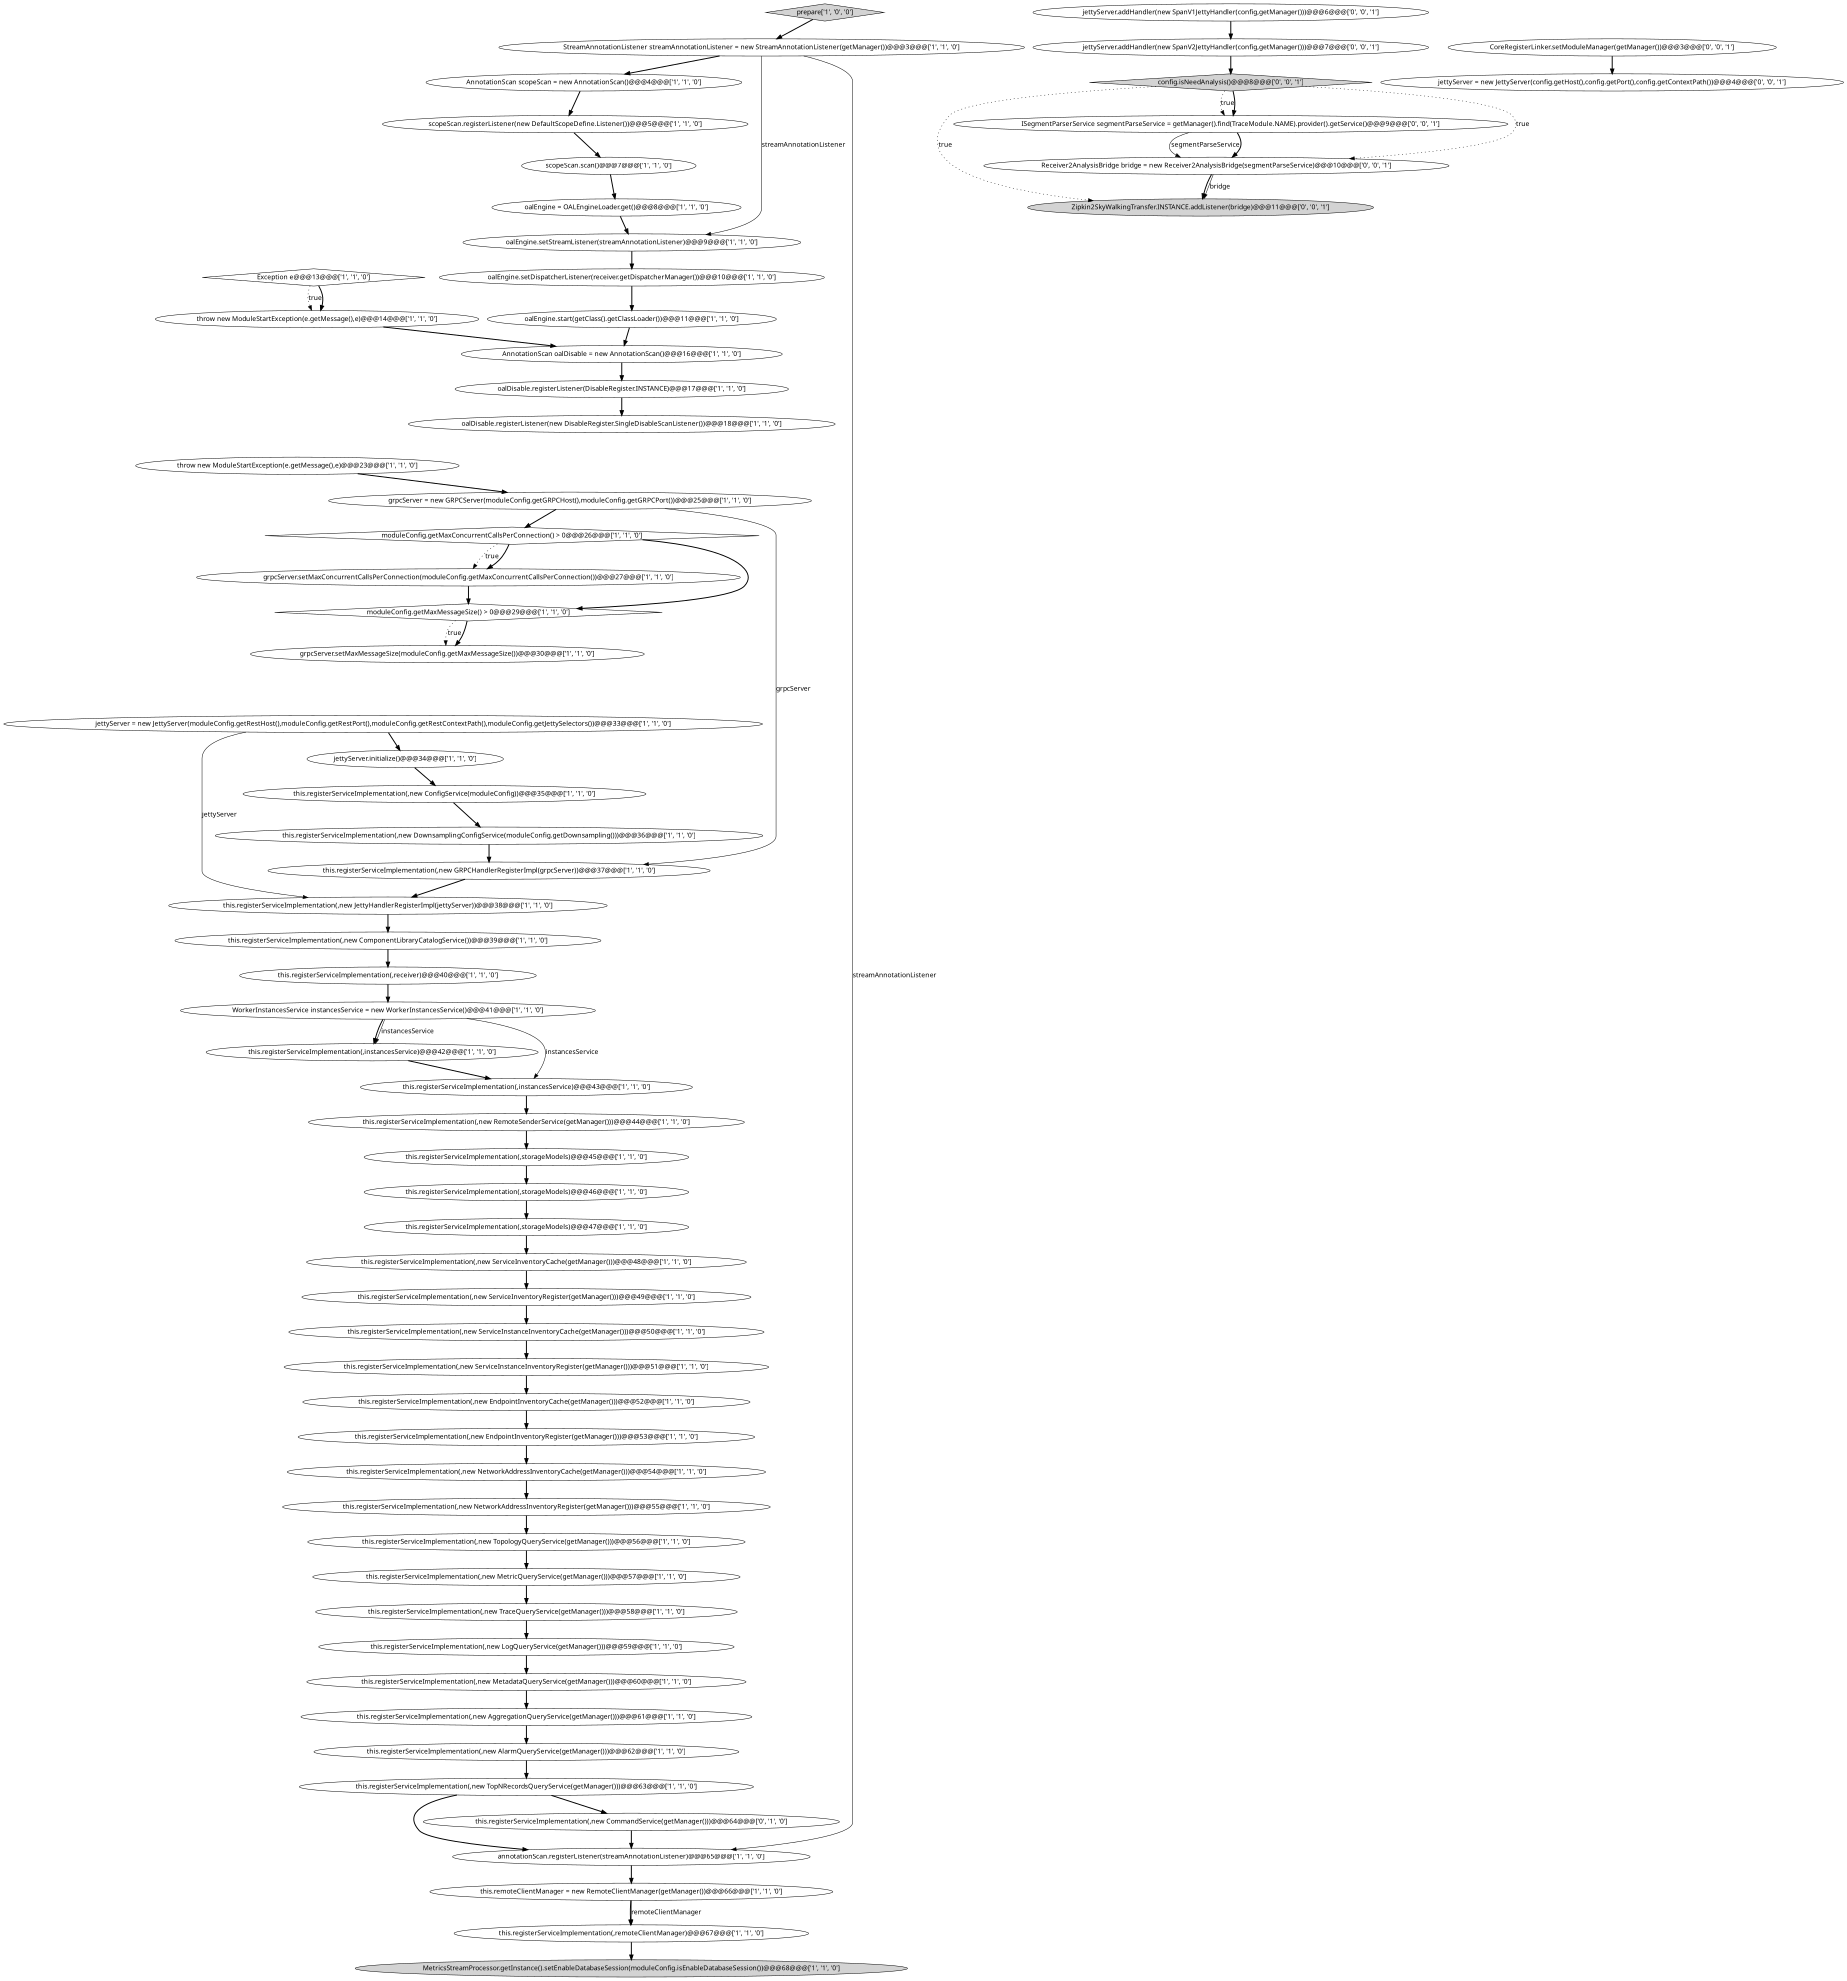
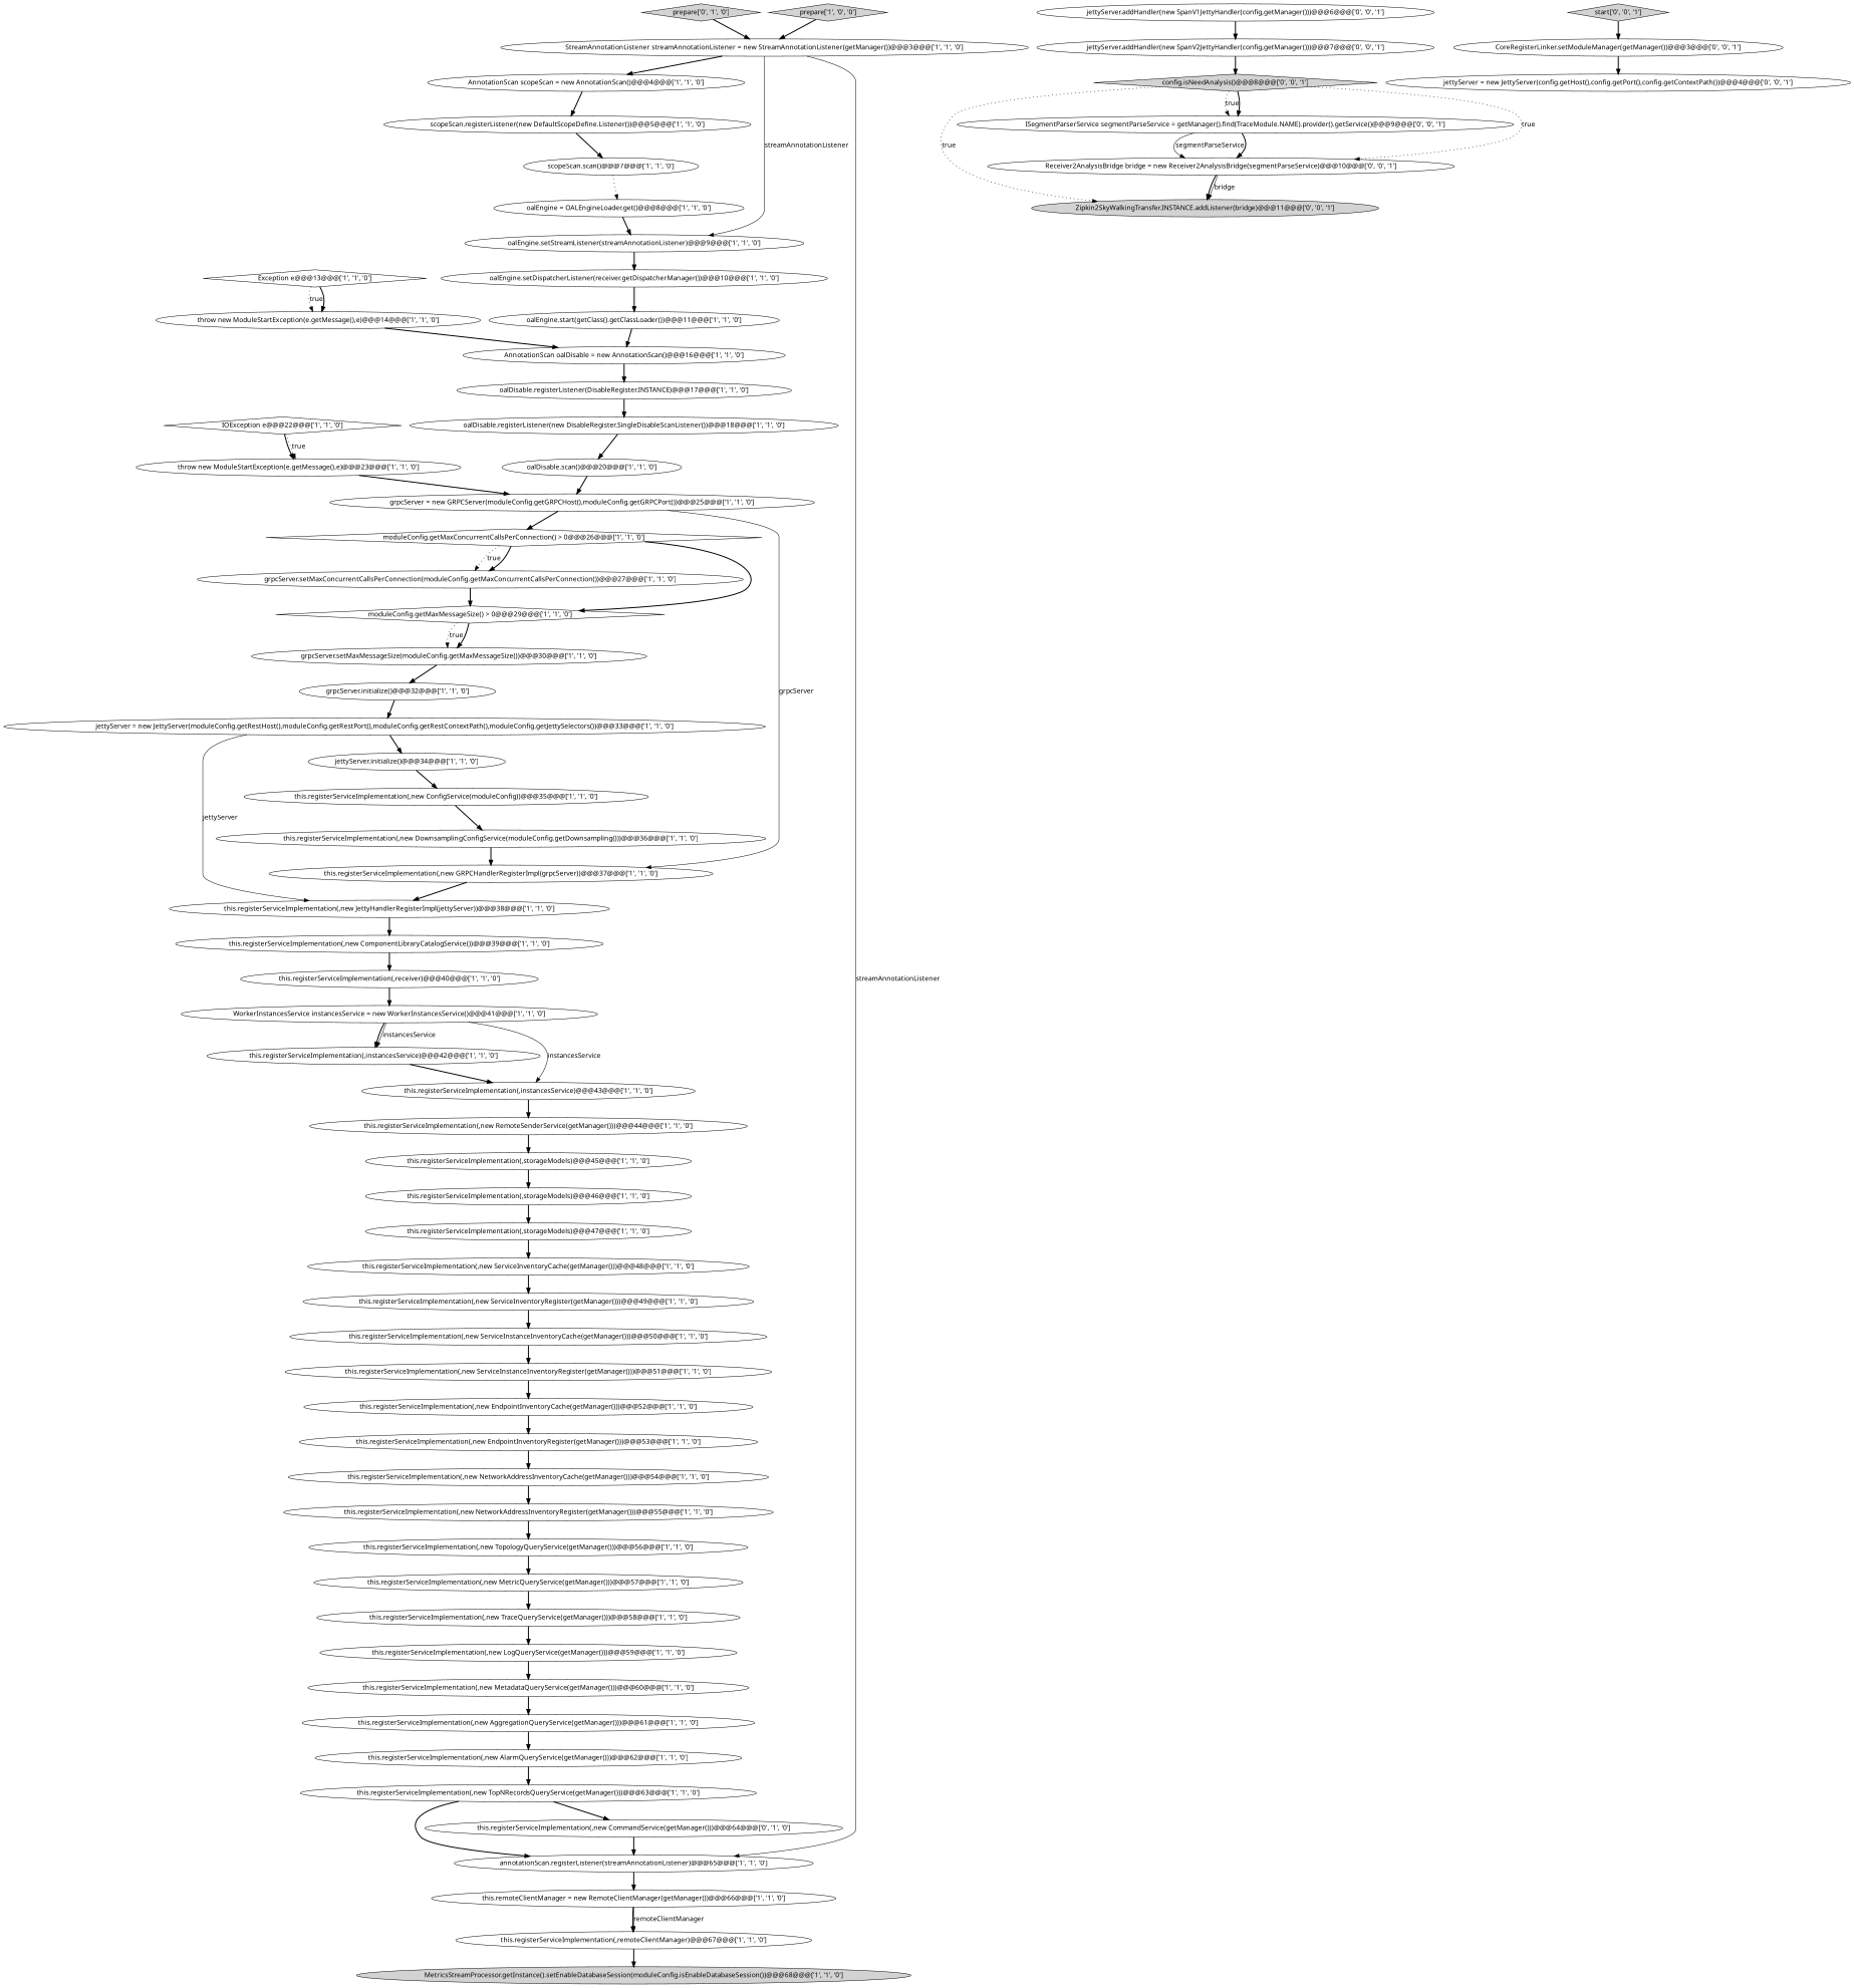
  digraph {
    fontname="Noto Sans"
    node [fillcolor=white fontname="Noto Sans" shape=ellipse style=filled]
    edge [fontname="Noto Sans" style=bold]
    n1 [label="this.remoteClientManager = new RemoteClientManager(getManager())@@@66@@@['1', '1', '0']"]
    n2 [label="this.registerServiceImplementation(,remoteClientManager)@@@67@@@['1', '1', '0']"]
    n3 [fillcolor=lightgray label="MetricsStreamProcessor.getInstance().setEnableDatabaseSession(moduleConfig.isEnableDatabaseSession())@@@68@@@['1', '1', '0']"]
    n4 [fillcolor=lightgray label="Zipkin2SkyWalkingTransfer.INSTANCE.addListener(bridge)@@@11@@@['0', '0', '1']"]
    n5 [label="oalDisable.registerListener(DisableRegister.INSTANCE)@@@17@@@['1', '1', '0']"]
    n6 [label="oalDisable.registerListener(new DisableRegister.SingleDisableScanListener())@@@18@@@['1', '1', '0']"]
+   n7 [label="oalDisable.scan()@@@20@@@['1', '1', '0']"]
    n8 [label="this.registerServiceImplementation(,new NetworkAddressInventoryRegister(getManager()))@@@55@@@['1', '1', '0']"]
    n9 [label="this.registerServiceImplementation(,new TopologyQueryService(getManager()))@@@56@@@['1', '1', '0']"]
    n10 [label="this.registerServiceImplementation(,new MetricQueryService(getManager()))@@@57@@@['1', '1', '0']"]
    n11 [label="ISegmentParserService segmentParseService = getManager().find(TraceModule.NAME).provider().getService()@@@9@@@['0', '0', '1']"]
    n12 [label="Receiver2AnalysisBridge bridge = new Receiver2AnalysisBridge(segmentParseService)@@@10@@@['0', '0', '1']"]
    n13 [label="grpcServer = new GRPCServer(moduleConfig.getGRPCHost(),moduleConfig.getGRPCPort())@@@25@@@['1', '1', '0']"]
+   n14 [fillcolor=lightgray label="prepare['0', '1', '0']" shape=diamond]
    n15 [label="StreamAnnotationListener streamAnnotationListener = new StreamAnnotationListener(getManager())@@@3@@@['1', '1', '0']"]
    n16 [label="AnnotationScan scopeScan = new AnnotationScan()@@@4@@@['1', '1', '0']"]
    n17 [label="oalEngine.setStreamListener(streamAnnotationListener)@@@9@@@['1', '1', '0']"]
    n18 [label="annotationScan.registerListener(streamAnnotationListener)@@@65@@@['1', '1', '0']"]
    n19 [label="scopeScan.registerListener(new DefaultScopeDefine.Listener())@@@5@@@['1', '1', '0']"]
    n20 [label="oalEngine.setDispatcherListener(receiver.getDispatcherManager())@@@10@@@['1', '1', '0']"]
    n21 [label="jettyServer.addHandler(new SpanV2JettyHandler(config,getManager()))@@@7@@@['0', '0', '1']"]
    n22 [fillcolor=lightgray label="config.isNeedAnalysis()@@@8@@@['0', '0', '1']" shape=diamond]
    n23 [label="WorkerInstancesService instancesService = new WorkerInstancesService()@@@41@@@['1', '1', '0']"]
    n24 [label="this.registerServiceImplementation(,instancesService)@@@42@@@['1', '1', '0']"]
    n25 [label="this.registerServiceImplementation(,instancesService)@@@43@@@['1', '1', '0']"]
    n26 [label="this.registerServiceImplementation(,new RemoteSenderService(getManager()))@@@44@@@['1', '1', '0']"]
    n27 [label="this.registerServiceImplementation(,new TopNRecordsQueryService(getManager()))@@@63@@@['1', '1', '0']"]
    n28 [label="this.registerServiceImplementation(,new CommandService(getManager()))@@@64@@@['0', '1', '0']"]
    n29 [label="scopeScan.scan()@@@7@@@['1', '1', '0']"]
    n30 [fillcolor=lightgray label="prepare['1', '0', '0']" shape=diamond]
    n31 [label="this.registerServiceImplementation(,new JettyHandlerRegisterImpl(jettyServer))@@@38@@@['1', '1', '0']"]
    n32 [label="this.registerServiceImplementation(,new ComponentLibraryCatalogService())@@@39@@@['1', '1', '0']"]
    n33 [label="this.registerServiceImplementation(,receiver)@@@40@@@['1', '1', '0']"]
    n34 [label="moduleConfig.getMaxConcurrentCallsPerConnection() > 0@@@26@@@['1', '1', '0']" shape=diamond]
    n35 [label="this.registerServiceImplementation(,new GRPCHandlerRegisterImpl(grpcServer))@@@37@@@['1', '1', '0']"]
    n36 [label="this.registerServiceImplementation(,new AlarmQueryService(getManager()))@@@62@@@['1', '1', '0']"]
    n37 [label="this.registerServiceImplementation(,new EndpointInventoryRegister(getManager()))@@@53@@@['1', '1', '0']"]
    n38 [label="this.registerServiceImplementation(,new NetworkAddressInventoryCache(getManager()))@@@54@@@['1', '1', '0']"]
    n39 [label="grpcServer.setMaxConcurrentCallsPerConnection(moduleConfig.getMaxConcurrentCallsPerConnection())@@@27@@@['1', '1', '0']"]
    n40 [label="moduleConfig.getMaxMessageSize() > 0@@@29@@@['1', '1', '0']" shape=diamond]
    n41 [label="grpcServer.setMaxMessageSize(moduleConfig.getMaxMessageSize())@@@30@@@['1', '1', '0']"]
    n42 [label="this.registerServiceImplementation(,new ServiceInstanceInventoryRegister(getManager()))@@@51@@@['1', '1', '0']"]
    n43 [label="this.registerServiceImplementation(,new EndpointInventoryCache(getManager()))@@@52@@@['1', '1', '0']"]
    n44 [label="this.registerServiceImplementation(,new ConfigService(moduleConfig))@@@35@@@['1', '1', '0']"]
    n45 [label="this.registerServiceImplementation(,new DownsamplingConfigService(moduleConfig.getDownsampling()))@@@36@@@['1', '1', '0']"]
    n46 [label="this.registerServiceImplementation(,new ServiceInventoryRegister(getManager()))@@@49@@@['1', '1', '0']"]
    n47 [label="this.registerServiceImplementation(,new ServiceInstanceInventoryCache(getManager()))@@@50@@@['1', '1', '0']"]
    n48 [label="this.registerServiceImplementation(,new AggregationQueryService(getManager()))@@@61@@@['1', '1', '0']"]
    n49 [label="this.registerServiceImplementation(,new MetadataQueryService(getManager()))@@@60@@@['1', '1', '0']"]
+   n50 [label="grpcServer.initialize()@@@32@@@['1', '1', '0']"]
    n51 [label="jettyServer = new JettyServer(moduleConfig.getRestHost(),moduleConfig.getRestPort(),moduleConfig.getRestContextPath(),moduleConfig.getJettySelectors())@@@33@@@['1', '1', '0']"]
    n52 [label="oalEngine = OALEngineLoader.get()@@@8@@@['1', '1', '0']"]
    n53 [label="this.registerServiceImplementation(,new ServiceInventoryCache(getManager()))@@@48@@@['1', '1', '0']"]
    n54 [label="throw new ModuleStartException(e.getMessage(),e)@@@14@@@['1', '1', '0']"]
    n55 [label="AnnotationScan oalDisable = new AnnotationScan()@@@16@@@['1', '1', '0']"]
    n56 [label="jettyServer.addHandler(new SpanV1JettyHandler(config,getManager()))@@@6@@@['0', '0', '1']"]
    n57 [label="oalEngine.start(getClass().getClassLoader())@@@11@@@['1', '1', '0']"]
    n58 [label="this.registerServiceImplementation(,storageModels)@@@45@@@['1', '1', '0']"]
+   n59 [fillcolor=lightgray label="start['0', '0', '1']" shape=diamond]
    n60 [label="CoreRegisterLinker.setModuleManager(getManager())@@@3@@@['0', '0', '1']"]
    n61 [label="jettyServer = new JettyServer(config.getHost(),config.getPort(),config.getContextPath())@@@4@@@['0', '0', '1']"]
    n62 [label="jettyServer.initialize()@@@34@@@['1', '1', '0']"]
    n63 [label="this.registerServiceImplementation(,new LogQueryService(getManager()))@@@59@@@['1', '1', '0']"]
    n64 [label="Exception e@@@13@@@['1', '1', '0']" shape=diamond]
    n65 [label="this.registerServiceImplementation(,new TraceQueryService(getManager()))@@@58@@@['1', '1', '0']"]
    n66 [label="this.registerServiceImplementation(,storageModels)@@@46@@@['1', '1', '0']"]
    n67 [label="this.registerServiceImplementation(,storageModels)@@@47@@@['1', '1', '0']"]
    n68 [label="throw new ModuleStartException(e.getMessage(),e)@@@23@@@['1', '1', '0']"]
+   n69 [label="IOException e@@@22@@@['1', '1', '0']" shape=diamond]
    n1 -> n2
    n1 -> n2 [label=remoteClientManager style=solid]
    n2 -> n3
    n5 -> n6
+   n6 -> n7
+   n7 -> n13
    n8 -> n9
    n9 -> n10
    n10 -> n65
    n11 -> n12 [label=segmentParseService style=solid]
    n11 -> n12
    n12 -> n4
    n12 -> n4 [label=bridge style=solid]
    n13 -> n34
    n13 -> n35 [label=grpcServer style=solid]
+   n14 -> n15
    n15 -> n16
    n15 -> n17 [label=streamAnnotationListener style=solid]
    n15 -> n18 [label=streamAnnotationListener style=solid]
    n16 -> n19
    n17 -> n20
    n18 -> n1
    n19 -> n29
    n20 -> n57
    n21 -> n22
    n22 -> n4 [label=true style=dotted]
    n22 -> n11 [label=true style=dotted]
    n22 -> n11
    n22 -> n12 [label=true style=dotted]
    n23 -> n24
    n23 -> n24 [label=instancesService style=solid]
    n23 -> n25 [label=instancesService style=solid]
    n24 -> n25
    n25 -> n26
    n26 -> n58
    n27 -> n18
    n27 -> n28
    n28 -> n18
-   n29 -> n52
+   n29 -> n52 [style=dotted]
    n30 -> n15
    n31 -> n32
    n32 -> n33
    n33 -> n23
    n34 -> n39 [label=true style=dotted]
    n34 -> n39
    n34 -> n40
    n35 -> n31
    n36 -> n27
    n37 -> n38
    n38 -> n8
    n39 -> n40
    n40 -> n41 [label=true style=dotted]
    n40 -> n41
+   n41 -> n50
    n42 -> n43
    n43 -> n37
    n44 -> n45
    n45 -> n35
    n46 -> n47
    n47 -> n42
    n48 -> n36
    n49 -> n48
+   n50 -> n51
    n51 -> n31 [label=jettyServer style=solid]
    n51 -> n62
    n52 -> n17
    n53 -> n46
    n54 -> n55
    n55 -> n5
    n56 -> n21
    n57 -> n55
    n58 -> n66
+   n59 -> n60
    n60 -> n61
    n62 -> n44
    n63 -> n49
    n64 -> n54 [label=true style=dotted]
    n64 -> n54
    n65 -> n63
    n66 -> n67
    n67 -> n53
    n68 -> n13
+   n69 -> n68
+   n69 -> n68 [label=true style=dotted]
  }
